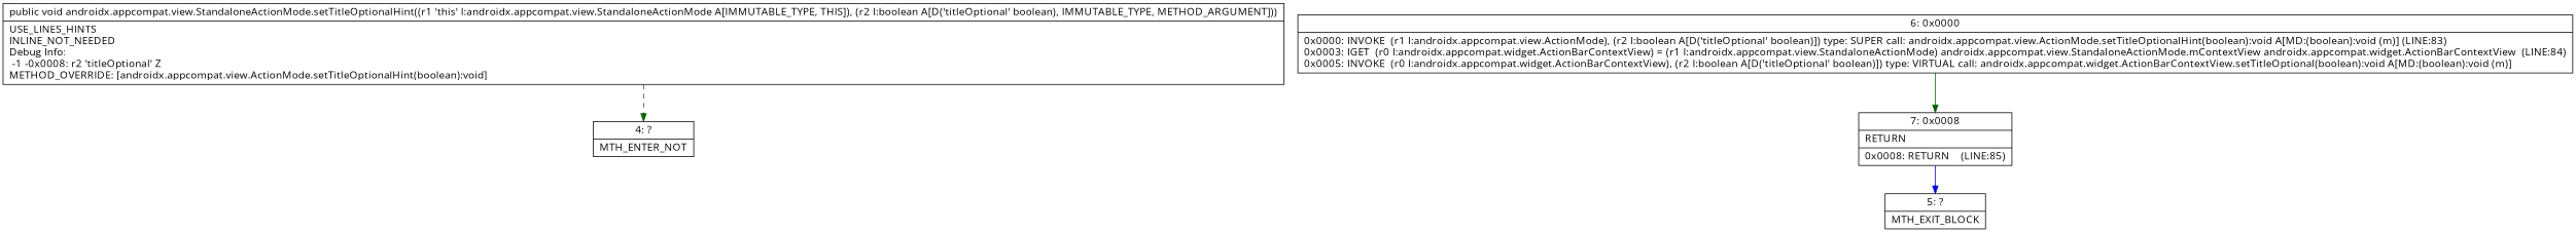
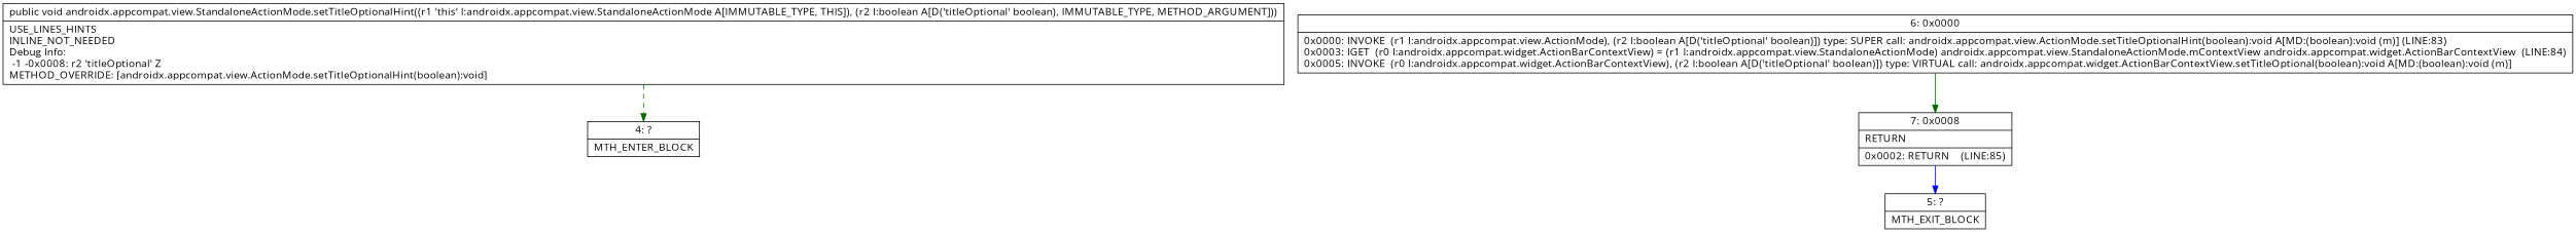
  digraph {
    fontname="Open Sans"
    node [fontname="Open Sans" shape=record]
    edge [color=darkgreen fontname="Open Sans" style=solid]
-   n1 [label="{4\:\ ?|MTH_ENTER_NOT\l}"]
+   n1 [label="{4\:\ ?|MTH_ENTER_BLOCK\l}"]
    n2 [label="{6\:\ 0x0000|0x0000: INVOKE  (r1 I:androidx.appcompat.view.ActionMode), (r2 I:boolean A[D('titleOptional' boolean)]) type: SUPER call: androidx.appcompat.view.ActionMode.setTitleOptionalHint(boolean):void A[MD:(boolean):void (m)] (LINE:83)\l0x0003: IGET  (r0 I:androidx.appcompat.widget.ActionBarContextView) = (r1 I:androidx.appcompat.view.StandaloneActionMode) androidx.appcompat.view.StandaloneActionMode.mContextView androidx.appcompat.widget.ActionBarContextView  (LINE:84)\l0x0005: INVOKE  (r0 I:androidx.appcompat.widget.ActionBarContextView), (r2 I:boolean A[D('titleOptional' boolean)]) type: VIRTUAL call: androidx.appcompat.widget.ActionBarContextView.setTitleOptional(boolean):void A[MD:(boolean):void (m)]\l}"]
-   n3 [label="{7\:\ 0x0008|RETURN\l|0x0008: RETURN    (LINE:85)\l}"]
+   n3 [label="{7\:\ 0x0008|RETURN\l|0x0002: RETURN    (LINE:85)\l}"]
    n4 [label="{5\:\ ?|MTH_EXIT_BLOCK\l}"]
    n5 [label="{public void androidx.appcompat.view.StandaloneActionMode.setTitleOptionalHint((r1 'this' I:androidx.appcompat.view.StandaloneActionMode A[IMMUTABLE_TYPE, THIS]), (r2 I:boolean A[D('titleOptional' boolean), IMMUTABLE_TYPE, METHOD_ARGUMENT]))  | USE_LINES_HINTS\lINLINE_NOT_NEEDED\lDebug Info:\l  \-1 \-0x0008: r2 'titleOptional' Z\lMETHOD_OVERRIDE: [androidx.appcompat.view.ActionMode.setTitleOptionalHint(boolean):void]\l}"]
    n2 -> n3
    n3 -> n4 [color=blue]
    n5 -> n1 [style=dashed]
  }
